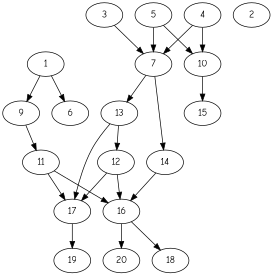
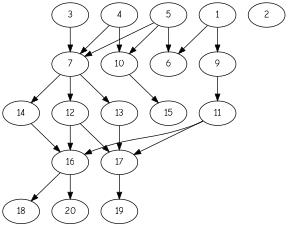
  digraph {
    fontname="Comic Neue"
    node [alpha=0.07 fontname="Comic Neue"]
    edge [fontname="Comic Neue"]
    1 [alpha=0.03 expect_size=6643712]
    6 [expect_size=7501824]
    9 [alpha=0.03 expect_size=26646528]
    11 [alpha=0.13 expect_size=43713536]
    16 [alpha=0.08 expect_size=50095104]
    17 [alpha=0.06 expect_size=18572288]
    2 [alpha=0.05 expect_size=11333632]
    3 [alpha=0.17 expect_size=14401536]
    7 [alpha=0.08 expect_size=50245632]
    12 [alpha=0.13 expect_size=50948096]
    13 [alpha=0.11 expect_size=15929344]
    14 [expect_size=8958976]
    4 [alpha=0.11 expect_size=22385664]
    10 [expect_size=18483200]
    15 [alpha=0.16 expect_size=34087936]
    5 [expect_size=15393792]
    18 [alpha=0.19 expect_size=37826560]
    20 [alpha=0.17 expect_size=13972480]
    19 [alpha=0.08 expect_size=7548928]
    1 -> 6
    1 -> 9
    9 -> 11
    11 -> 16
    11 -> 17
    16 -> 18
    16 -> 20
    17 -> 19
    3 -> 7
-   13 -> 12
+   7 -> 12
    7 -> 13
    7 -> 14
    12 -> 16
    12 -> 17
    13 -> 17
    14 -> 16
    4 -> 7
    4 -> 10
    10 -> 15
+   5 -> 6
    5 -> 7
    5 -> 10
  }
